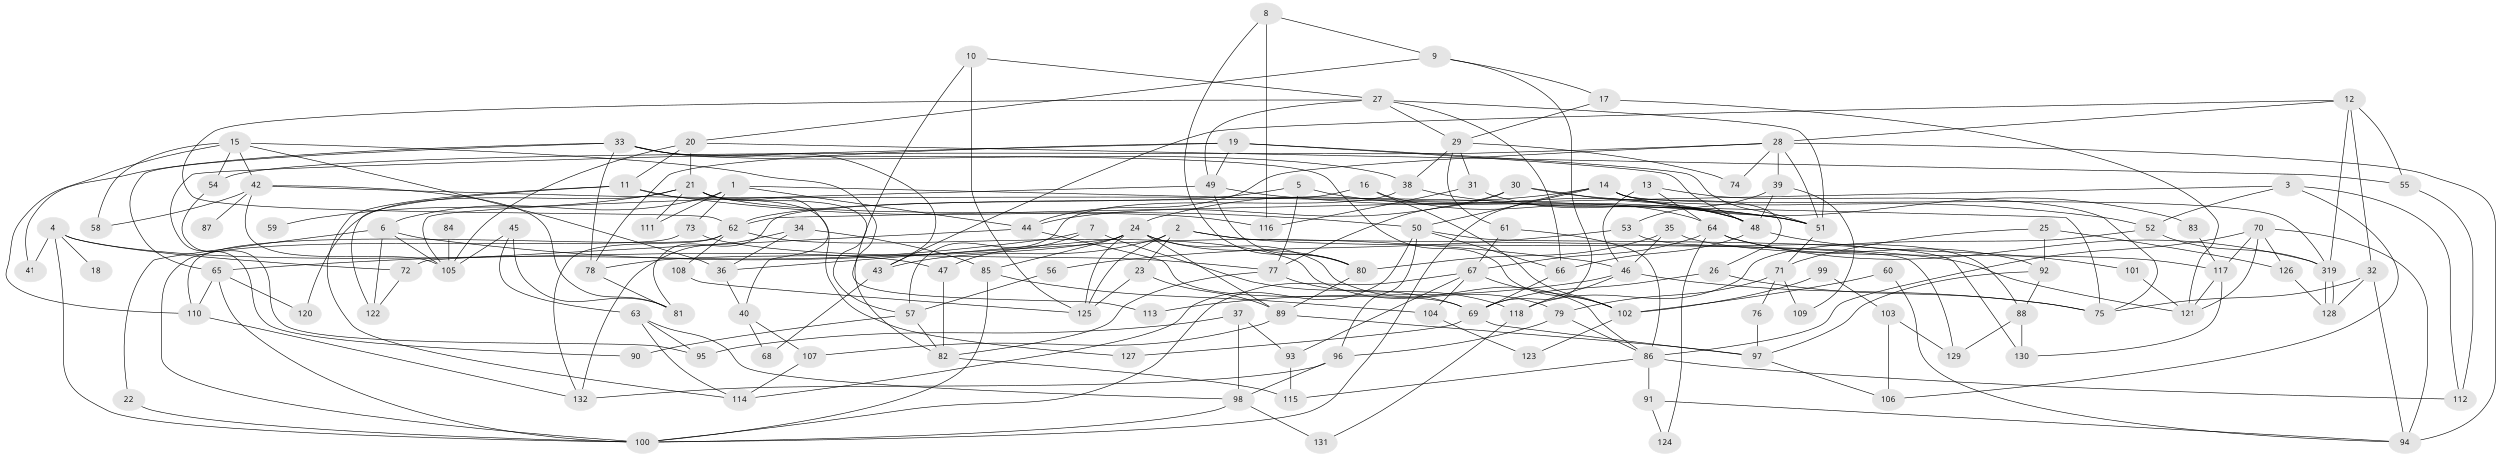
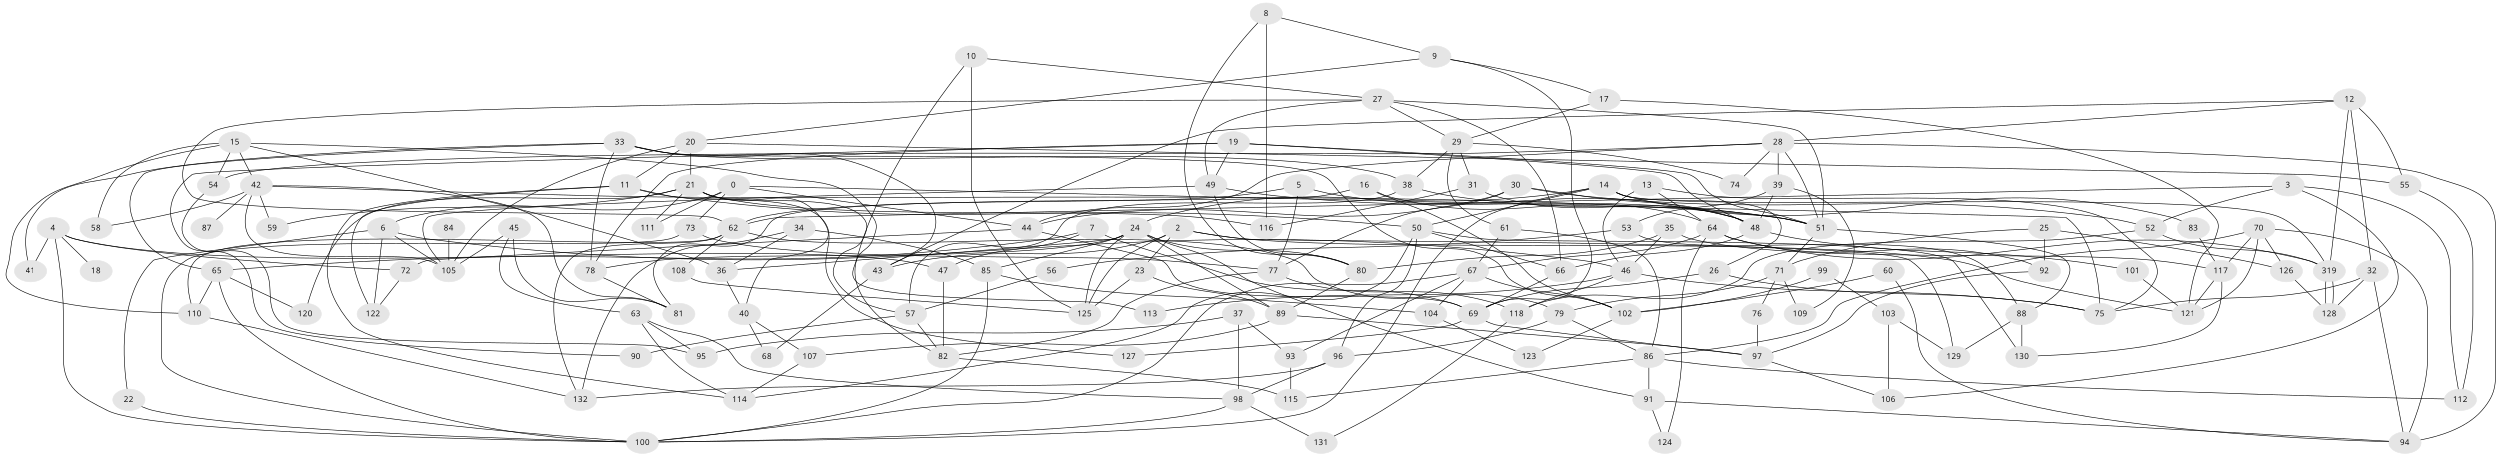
  graph {
    fontname="Open Sans"
    node [color=gray90 fontname="Open Sans" style=filled]
    edge [fontname="Open Sans"]
-   1
+   1 [label=0]
    6
    44
    73
    75
    111
    22
    46
    105
    122
    72
    69
    100
    77
    2
    23
    43
    121
    125
    129
    89
    68
    3
    52
    62
    106
    112
    n28 [label=319]
    118
    110
    132
    79
    108
    4
    18
    41
    47
    82
    5
    48
    66
    101
    113
    7
    65
    120
    127
    97
    8
    9
    80
    116
    17
    20
    29
    11
    55
    21
    10
    27
    49
    51
    115
    50
    114
    96
    130
    12
    28
    32
    54
    39
    74
    94
    128
    13
    64
    92
    67
    124
    14
    24
    26
    83
    36
    78
    85
    91
    117
    15
    42
    58
    40
    81
    59
    87
    95
    16
    102
    123
    38
    31
    61
    57
    19
    90
    71
    88
    107
    104
    25
    126
    109
    76
    53
    86
    30
    33
    34
    35
    37
    93
    98
    131
    56
    45
    63
    60
    70
    84
    99
    103
    1 -- 6
    1 -- 44
    1 -- 73
    1 -- 75
    1 -- 111
    6 -- 22
    6 -- 46
    6 -- 105
    6 -- 122
    44 -- 72
    44 -- 69
    73 -- 100
    73 -- 77
    22 -- 100
    46 -- 75
    46 -- 118
    46 -- 113
    72 -- 122
    69 -- 127
    69 -- 97
    77 -- 118
    77 -- 82
    2 -- 23
    2 -- 43
    2 -- 121
    2 -- 125
    2 -- 129
    23 -- 125
    23 -- 89
    43 -- 68
    89 -- 97
    89 -- 107
    3 -- 52
    3 -- 62
    3 -- 106
    3 -- 112
    52 -- n28
    52 -- 118
    62 -- 110
    62 -- 132
    62 -- 79
    62 -- 108
    n28 -- 128
    n28 -- 128
    118 -- 131
    110 -- 132
    79 -- 96
    79 -- 86
    108 -- 125
    4 -- 72
    4 -- 100
    4 -- 18
    4 -- 41
    4 -- 47
    47 -- 82
    82 -- 115
    5 -- 77
    5 -- 62
    5 -- 48
    48 -- 66
    48 -- 101
    66 -- 69
    101 -- 121
    7 -- 69
    7 -- 47
    7 -- 65
    65 -- 100
    65 -- 110
    65 -- 120
    97 -- 106
    8 -- 9
    8 -- 80
    8 -- 116
    9 -- 69
    9 -- 17
    9 -- 20
    80 -- 89
    17 -- 121
    17 -- 29
    20 -- 105
    20 -- 11
    20 -- 55
    20 -- 21
    29 -- 74
    29 -- 38
    29 -- 31
    29 -- 61
    11 -- 122
    11 -- 127
    11 -- 50
    11 -- 114
    55 -- 112
    21 -- 111
    21 -- 120
    21 -- 116
    21 -- 40
    21 -- 59
    21 -- 57
    10 -- 125
    10 -- 82
    10 -- 27
    27 -- 62
    27 -- 66
    27 -- 29
    27 -- 49
    27 -- 51
    49 -- 105
    49 -- 80
    49 -- 51
    51 -- 71
-   92 -- 88
+   51 -- 88
    50 -- 66
    50 -- 114
    50 -- 96
    50 -- 130
    96 -- 132
    96 -- 98
    12 -- 43
    12 -- n28
    12 -- 55
    12 -- 28
    12 -- 32
    28 -- 44
    28 -- 51
    28 -- 54
    28 -- 39
    28 -- 74
    28 -- 94
    32 -- 75
    32 -- 94
    32 -- 128
    54 -- 95
    39 -- 48
    39 -- 109
    39 -- 53
    13 -- 75
    13 -- 46
    13 -- 64
    64 -- n28
    64 -- 92
    64 -- 67
    64 -- 124
    92 -- 97
    67 -- 100
    67 -- 102
    67 -- 104
    67 -- 93
    14 -- 100
    14 -- n28
    14 -- 50
    14 -- 24
    14 -- 26
    14 -- 83
    24 -- 125
    24 -- 89
    24 -- 80
    24 -- 36
    24 -- 78
    24 -- 85
-   24 -- 86
+   24 -- 91
    26 -- 75
    26 -- 69
    83 -- 117
    36 -- 40
    78 -- 81
    85 -- 100
    85 -- 104
    91 -- 94
    91 -- 124
    117 -- 121
    117 -- 130
    15 -- 110
    15 -- 113
    15 -- 54
    15 -- 36
    15 -- 42
    15 -- 58
    42 -- 105
    42 -- 51
    42 -- 58
    42 -- 81
+   42 -- 59
    42 -- 87
    40 -- 68
    40 -- 107
    16 -- 64
    16 -- 81
    16 -- 102
    102 -- 123
    38 -- 51
    38 -- 57
    31 -- 48
    31 -- 116
    61 -- 67
    61 -- 86
    57 -- 82
    57 -- 90
    19 -- 48
    19 -- 49
    19 -- 51
    19 -- 78
    19 -- 90
    71 -- 79
    71 -- 109
    71 -- 76
    88 -- 129
    88 -- 130
    107 -- 114
    104 -- 123
    25 -- 92
    25 -- 71
    25 -- 126
    126 -- 128
    76 -- 97
    53 -- 88
    53 -- 56
    86 -- 112
    86 -- 115
    86 -- 91
    30 -- 44
    30 -- 77
    30 -- 52
    30 -- 48
    33 -- 43
    33 -- 41
    33 -- 65
    33 -- 78
    33 -- 102
    33 -- 38
    34 -- 132
    34 -- 36
    34 -- 85
    35 -- 46
    35 -- 80
    35 -- 117
    37 -- 95
    37 -- 93
    37 -- 98
    93 -- 115
    98 -- 100
    98 -- 131
    56 -- 57
    45 -- 105
    45 -- 81
    45 -- 63
    63 -- 114
    63 -- 95
    63 -- 98
    60 -- 94
    60 -- 102
    70 -- 121
    70 -- 94
    70 -- 117
    70 -- 126
    70 -- 86
    84 -- 105
    99 -- 102
    99 -- 103
    103 -- 129
    103 -- 106
  }
